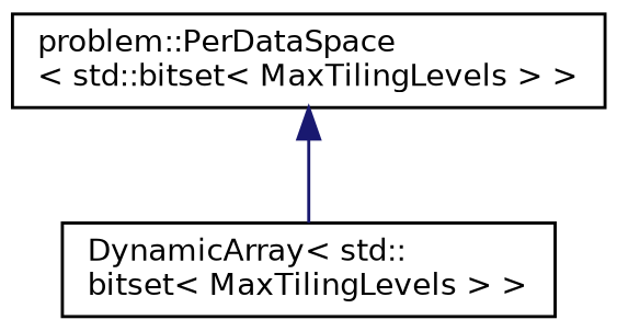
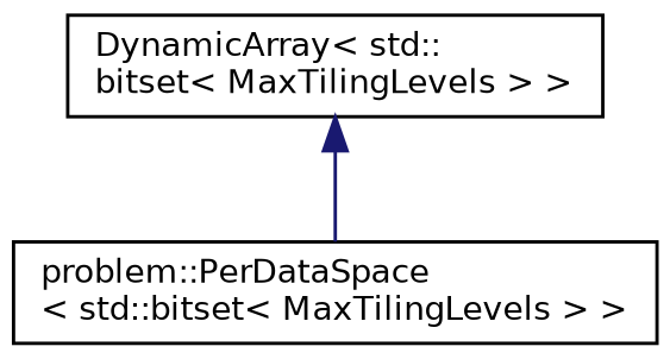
  digraph {
    rankdir=TB
    node [color=black fillcolor=white fontname=Helvetica fontsize=10 shape=record style=filled]
    n1 [height=0.2 label="DynamicArray\< std::\lbitset\< MaxTilingLevels \> \>" width=0.4]
    n2 [height=0.2 label="problem::PerDataSpace\l\< std::bitset\< MaxTilingLevels \> \>" width=0.4]
-   n2 -> n1 [color=midnightblue dir=back fontname=Helvetica fontsize=10 labelfontname=Helvetica labelfontsize=10 style=solid]
+   n1 -> n2 [color=midnightblue dir=back fontname=Helvetica fontsize=10 labelfontname=Helvetica labelfontsize=10 style=solid]
  }
